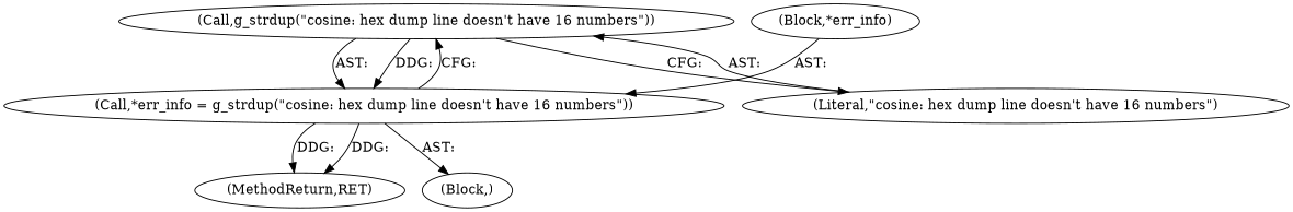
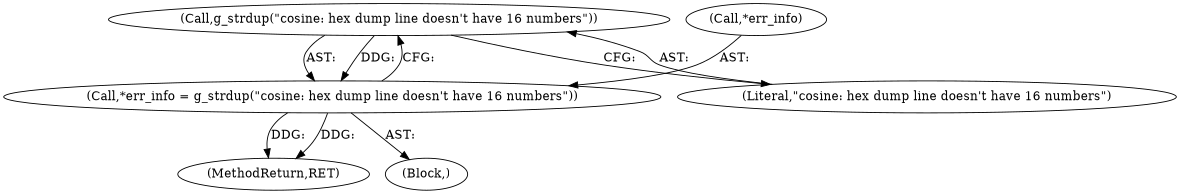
  digraph {
    n1 [label="(Call,g_strdup(\"cosine: hex dump line doesn't have 16 numbers\"))"]
    n2 [label="(Call,*err_info = g_strdup(\"cosine: hex dump line doesn't have 16 numbers\"))"]
    n3 [label="(Literal,\"cosine: hex dump line doesn't have 16 numbers\")"]
    n4 [label="(MethodReturn,RET)"]
    n5 [label="(Block,)"]
-   n6 [label="(Block,*err_info)"]
+   n6 [label="(Call,*err_info)"]
    n1 -> n2 [label="AST: "]
    n1 -> n2 [label="DDG: "]
    n1 -> n3 [label="CFG: "]
    n2 -> n1 [label="CFG: "]
    n2 -> n4 [label="DDG: "]
    n2 -> n4 [label="DDG: "]
    n2 -> n5 [label="AST: "]
    n3 -> n1 [label="AST: "]
    n6 -> n2 [label="AST: "]
  }
